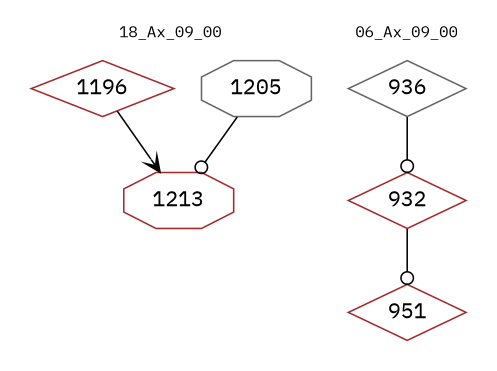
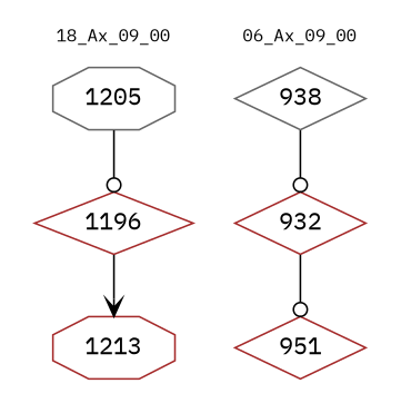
  digraph {
    fontname="IBM Plex Mono"
    node [color=brown fontname="IBM Plex Mono" shape=diamond]
    edge [arrowhead=odot color=black fontname="IBM Plex Mono"]
    n1 [color=gray40 label=1205 shape=octagon]
    n2 [label=1196]
    n3 [label=1213 shape=octagon]
-   n4 [color=gray40 label=936]
+   n4 [color=gray40 label=938]
    n5 [label=932]
    n6 [label=951]
    subgraph cluster_1 {
      color=white
      fontsize=10
      label="18_Ax_09_00"
      n1
      n2
      n3
    }
    subgraph cluster_2 {
      color=white
      fontsize=10
      label="06_Ax_09_00"
      n4
      n5
      n6
    }
-   n1 -> n3
+   n1 -> n2
    n2 -> n3 [arrowhead=vee]
    n4 -> n5
    n5 -> n6
  }
